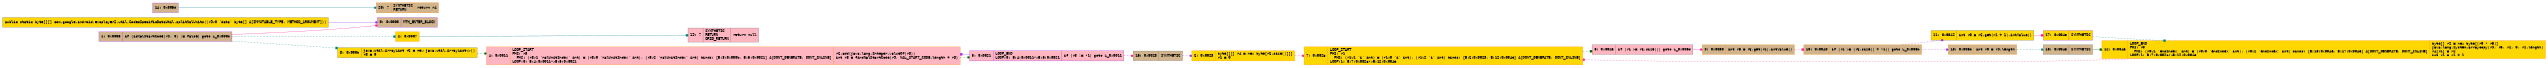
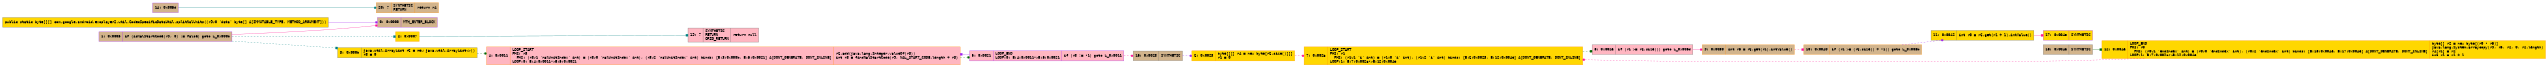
  digraph {
    fontname="DejaVu Sans Mono"
    rankdir=LR
    node [color=darkorange fillcolor=tan fontname="DejaVu Sans Mono" shape=record style=filled]
    edge [arrowhead=dot color=deeppink fontname="DejaVu Sans Mono" style=dashed]
    n1 [color=purple label="{0\:\ 0x0000|MTH_ENTER_BLOCK\l}"]
    n2 [color=purple label="{1\:\ 0x0005|if (isNalStartCode(r9, 0) != false) goto L_0x000b\l}"]
    n3 [fillcolor=gold label="{2\:\ 0x0007}"]
    n4 [color=gray40 fillcolor=gold label="{3\:\ 0x000b|java.util.ArrayList r6 = new java.util.ArrayList\<\>()\lr3 = 0\l}"]
    n5 [color=gray40 fillcolor=lightpink label="{19\:\ ?|SYNTHETIC\lRETURN\lORIG_RETURN\l|return null\l}"]
    n6 [fillcolor=lightpink label="{4\:\ 0x0011|LOOP_START\lPHI: r3 \l  PHI: (r3v1 'nalUnitIndex' int) = (r3v0 'nalUnitIndex' int), (r3v2 'nalUnitIndex' int) binds: [B:3:0x000b, B:5:0x0021] A[DONT_GENERATE, DONT_INLINE]\lLOOP:0: B:4:0x0011\-\>B:5:0x0021\l|r6.add(java.lang.Integer.valueOf(r3))\lint r3 = findNalStartCode(r9, NAL_START_CODE.length + r3)\l}"]
    n7 [color=purple fillcolor=lightpink label="{5\:\ 0x0021|LOOP_END\lLOOP:0: B:4:0x0011\-\>B:5:0x0021\l|if (r3 != \-1) goto L_0x0011\l}"]
    n8 [color=gray40 label="{15\:\ 0x0023|SYNTHETIC\l}"]
    n9 [fillcolor=gold label="{6\:\ 0x0023|byte[][] r4 = new byte[r6.size()][]\lr1 = 0\l}"]
    n10 [fillcolor=gold label="{7\:\ 0x002a|LOOP_START\lPHI: r1 \l  PHI: (r1v1 'i' int) = (r1v0 'i' int), (r1v2 'i' int) binds: [B:6:0x0023, B:12:0x004e] A[DONT_GENERATE, DONT_INLINE]\lLOOP:1: B:7:0x002a\-\>B:12:0x004e\l}"]
    n11 [color=gray40 fillcolor=lightpink label="{8\:\ 0x002e|if (r1 \>= r6.size()) goto L_0x005d\l}"]
    n12 [label="{9\:\ 0x0030|int r5 = r6.get(r1).intValue()\l}"]
    n13 [label="{10\:\ 0x0040|if (r1 \>= (r6.size() + \-1)) goto L_0x005b\l}"]
    n14 [color=gray40 fillcolor=gold label="{11\:\ 0x0042|int r0 = r6.get(r1 + 1).intValue()\l}"]
-   n15 [label="{13\:\ 0x005b|int r0 = r9.length\l}"]
    n16 [color=purple fillcolor=gold label="{17\:\ 0x004e|SYNTHETIC\l}"]
    n17 [color=gray40 label="{18\:\ 0x004e|SYNTHETIC\l}"]
    n18 [fillcolor=gold label="{12\:\ 0x004e|LOOP_END\lPHI: r0 \l  PHI: (r0v1 'endIndex' int) = (r0v0 'endIndex' int), (r0v2 'endIndex' int) binds: [B:18:0x004e, B:17:0x004e] A[DONT_GENERATE, DONT_INLINE]\lLOOP:1: B:7:0x002a\-\>B:12:0x004e\l|byte[] r2 = new byte[(r0 \- r5)]\ljava.lang.System.arraycopy(r9, r5, r2, 0, r2.length)\lr4[r1] = r2\lint r1 = r1 + 1\l}"]
    n19 [color=purple label="{14\:\ 0x005d}"]
    n20 [label="{20\:\ ?|SYNTHETIC\lRETURN\l|return r4\l}"]
    n21 [color=gray40 fillcolor=gold label="{public static byte[][] com.google.android.exoplayer2.util.CodecSpecificDataUtil.splitNalUnits((r9v0 'data' byte[] A[IMMUTABLE_TYPE, METHOD_ARGUMENT])) }"]
    n2 -> n1 [style=solid]
    n2 -> n3 [arrowhead=box color=teal]
    n2 -> n4 [arrowhead=box color=teal]
    n3 -> n5 [arrowhead=box color=teal style=solid]
    n4 -> n6 [color=darkgreen]
    n6 -> n7 [color=darkgreen]
    n7 -> n6 [arrowhead=box color=purple style=solid]
    n7 -> n8
    n8 -> n9 [color=purple]
    n9 -> n10
    n10 -> n11 [arrowhead=box color=darkgreen]
    n11 -> n12 [style=solid]
    n12 -> n13 [arrowhead=box]
    n13 -> n14 [color=purple]
-   n13 -> n15 [color=purple]
    n14 -> n16 [arrowhead=box style=solid]
-   n15 -> n17 [color=teal]
-   n16 -> n18 [arrowhead=box color=teal]
    n17 -> n18 [arrowhead=box color=darkgreen style=solid]
    n18 -> n10
    n19 -> n20 [color=teal style=solid]
    n21 -> n1 [color=purple style=solid]
  }
